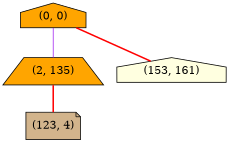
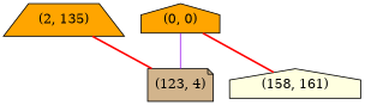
  graph {
    node [fillcolor=orange shape=house style=filled]
    edge [color=red style=bold weight=1]
    "(2, 135)" [shape=trapezium]
    "(123, 4)" [fillcolor=tan shape=note]
    "(0, 0)"
-   "(153, 161)" [fillcolor=lightyellow]
+   "(153, 161)" [fillcolor=lightyellow label="(158, 161)"]
    "(2, 135)" -- "(123, 4)"
-   "(0, 0)" -- "(2, 135)" [color=purple style=solid weight=4]
+   "(0, 0)" -- "(123, 4)" [color=purple style=solid weight=4]
    "(0, 0)" -- "(153, 161)"
  }
